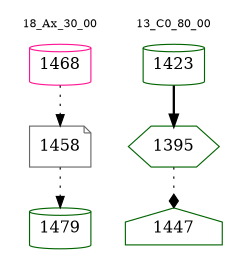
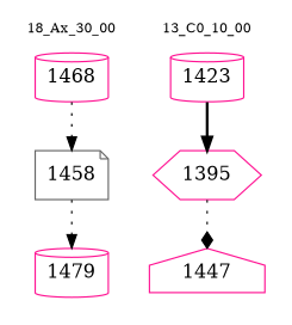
  digraph {
    node [color=deeppink shape=cylinder]
    edge [arrowhead=normal color=black style=dotted]
    n1 [label=1468]
    n2 [color=gray40 label=1458 shape=note]
-   n3 [color=darkgreen label=1479]
-   n4 [color=darkgreen label=1423]
-   n5 [color=darkgreen label=1395 shape=hexagon]
-   n6 [color=darkgreen label=1447 shape=house]
+   n3 [label=1479]
+   n4 [label=1423]
+   n5 [label=1395 shape=hexagon]
+   n6 [label=1447 shape=house]
    subgraph cluster_1 {
      color=white
      fontsize=10
      label="18_Ax_30_00"
      n1
      n2
      n3
    }
    subgraph cluster_2 {
      color=white
      fontsize=10
-     label="13_C0_80_00"
+     label="13_C0_10_00"
      n4
      n5
      n6
    }
    n1 -> n2
    n2 -> n3
    n4 -> n5 [style=bold]
    n5 -> n6 [arrowhead=diamond]
  }
